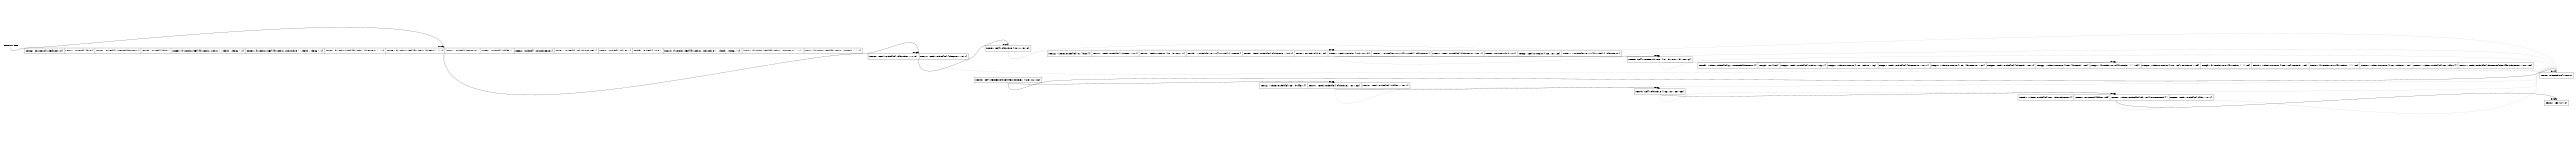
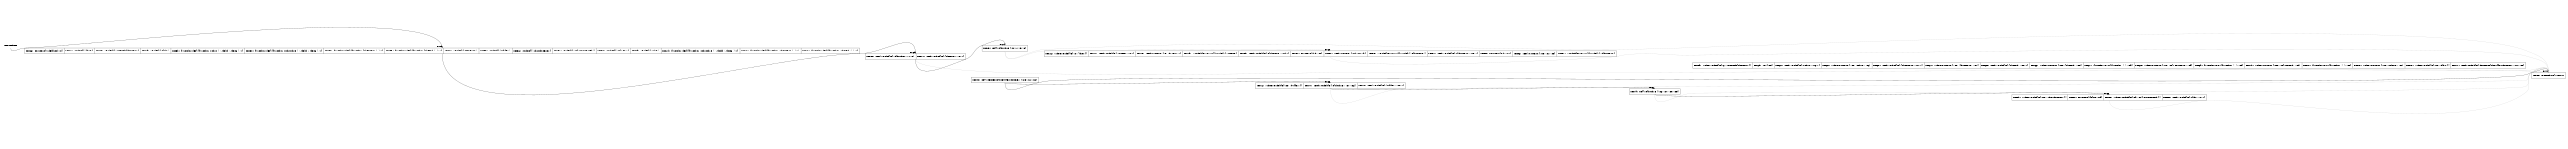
  digraph {
    fontname="DejaVu Sans Mono"
    rankdir=LR
    node [fontname="DejaVu Sans Mono" shape=record]
    edge [fontname="DejaVu Sans Mono" headport=n tailport=s]
-   BB_entry533 [shape=none]
+   BB_entry533 [shape=none label=BB_read533]
    n2 [label="{18126: constant[undefined,v1]|18127: vardecl['line']|18128: vardecl['rotatedClipStart']|18129: vardecl['clip']|18130: function-decl[function point ( \\u03bb \\u03c6 ),-]|18131: function-decl[function pointLine ( \\u03bb \\u03c6 ),-]|18132: function-decl[function lineStart ( ),-]|18133: function-decl[function lineEnd ( ),-]|18134: vardecl['segments']|18135: vardecl['buffer']|18136: vardecl['ringListener']|18137: vardecl['polygonStarted']|18138: vardecl['polygon']|18139: vardecl['ring']|18140: function-decl[function pointRing ( \\u03bb \\u03c6 ),-]|18141: function-decl[function ringStart ( ),-]|18142: function-decl[function ringEnd ( ),-]}"]
    n3 [label="{18143: read-variable['clipLine',v4,v3]|18144: read-variable['listener',v5,-]}"]
    n4 [label="{18145: call-clipLine [v3,v4,v5,v2]}"]
    n5 [label="{18185: exceptional-return}"]
    n6 [label="{18146: write-variable[v2,'line']*|18147: read-variable['rotate',v8,-]|18148: read-property[v8,'invert',-]|18149: \<variable-non-null-undef\>['rotate']|18150: read-variable['clipStart',v10,-]|18151: constant[0.0,v11]|18152: read-property[v10,v11,v9]|18153: \<variable-non-null-undef\>['clipStart']|18154: read-variable['clipStart',v13,-]|18155: constant[1.0,v14]|18156: read-property[v13,v14,v12]|18157: \<variable-non-null-undef\>['clipStart']}"]
-   n7 [label="{18158: call-rotate.invert [v8,'invert',v9,v12,v6]}"]
    n8 [label="{18159: write-variable[v6,'rotatedClipStart']*|18160: new[v15]|18161: read-variable['point',v16,-]|18162: write-property[v15,'point',v16]|18163: read-variable['lineStart',v17,-]|18164: write-property[v15,'lineStart',v17]|18165: read-variable['lineEnd',v18,-]|18166: write-property[v15,'lineEnd',v18]|18167: function-expr[function ( ),v19]|18168: write-property[v15,'polygonStart',v19]|18169: function-expr[function ( ),v20]|18170: write-property[v15,'polygonEnd',v20]|18171: function-expr[function ( ),v21]|18172: write-property[v15,'sphere',v21]|18173: write-variable[v15,'clip']*|18174: read-variable['d3_geo_clipBufferListener',v24,v23]}"]
    n9 [label="{18175: call-d3_geo_clipBufferListener [v23,v24,v22]}"]
    n10 [label="{18176: write-variable[v22,'buffer']*|18177: read-variable['clipLine',v27,v26]|18178: read-variable['buffer',v28,-]}"]
    n11 [label="{18179: call-clipLine [v26,v27,v28,v25]}"]
    n12 [label="{18180: write-variable[v25,'ringListener']*|18181: constant[false,v29]|18182: write-variable[v29,'polygonStarted']*|18183: read-variable['clip',v1,-]}"]
-   n13 [label="{18184: return[v1]}"]
    BB_entry533 -> n2 [headlabel="    5759"]
    n2 -> n3 [headlabel="      5760"]
    n3 -> n4 [headlabel="      5761"]
    n3 -> n5 [color=gray headlabel="      5770"]
    n4 -> n5 [color=gray]
    n4 -> n6 [color=gray headlabel="      5762"]
    n6 -> n5 [color=gray]
-   n6 -> n7 [headlabel="      5763"]
-   n7 -> n5 [color=gray]
-   n7 -> n8 [headlabel="      5764"]
    n8 -> n5 [color=gray]
    n9 -> n5 [color=black]
    n9 -> n10 [headlabel="      5766"]
    n10 -> n5 [color=gray]
    n10 -> n11 [headlabel="      5767"]
    n11 -> n5 [color=gray]
    n11 -> n12 [headlabel="      5768"]
    n12 -> n5 [color=gray]
-   n12 -> n13 [headlabel="      5769"]
  }
